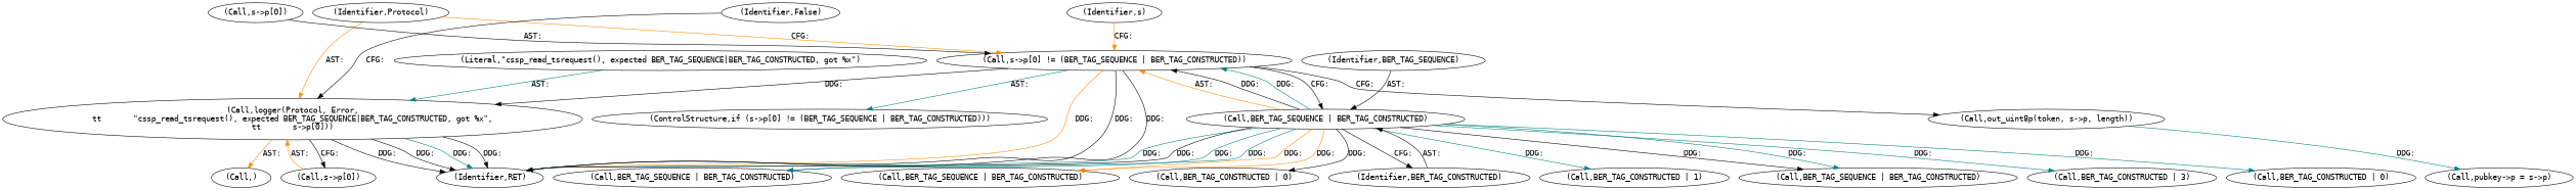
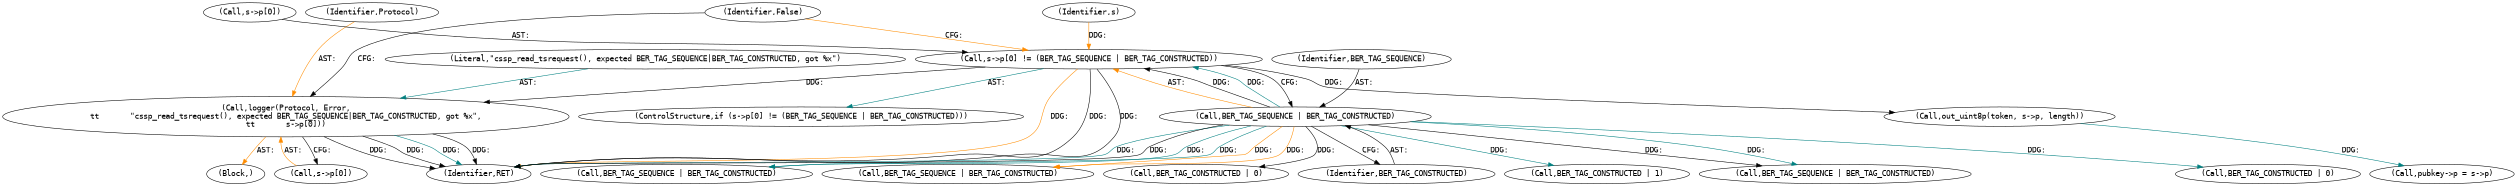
  digraph {
    fontname="DejaVu Sans Mono"
    node [fontname="DejaVu Sans Mono"]
    edge [color=black fontname="DejaVu Sans Mono"]
    n1 [label="(Call,logger(Protocol, Error,\n\t\t       \"cssp_read_tsrequest(), expected BER_TAG_SEQUENCE|BER_TAG_CONSTRUCTED, got %x\",\n\t\t       s->p[0]))"]
    n2 [label="(Call,s->p[0])"]
    n3 [label="(Identifier,RET)"]
-   n4 [label="(Call,)"]
+   n4 [label="(Block,)"]
    n5 [label="(Call,s->p[0] != (BER_TAG_SEQUENCE | BER_TAG_CONSTRUCTED))"]
    n6 [label="(Call,BER_TAG_SEQUENCE | BER_TAG_CONSTRUCTED)"]
    n7 [label="(Call,out_uint8p(token, s->p, length))"]
    n8 [label="(ControlStructure,if (s->p[0] != (BER_TAG_SEQUENCE | BER_TAG_CONSTRUCTED)))"]
    n9 [label="(Call,BER_TAG_CONSTRUCTED | 1)"]
    n10 [label="(Call,BER_TAG_SEQUENCE | BER_TAG_CONSTRUCTED)"]
    n11 [label="(Call,BER_TAG_SEQUENCE | BER_TAG_CONSTRUCTED)"]
-   n12 [label="(Call,BER_TAG_CONSTRUCTED | 3)"]
    n13 [label="(Call,BER_TAG_CONSTRUCTED | 0)"]
    n14 [label="(Identifier,BER_TAG_CONSTRUCTED)"]
    n15 [label="(Call,BER_TAG_SEQUENCE | BER_TAG_CONSTRUCTED)"]
    n16 [label="(Call,BER_TAG_CONSTRUCTED | 0)"]
    n17 [label="(Call,pubkey->p = s->p)"]
    n18 [label="(Identifier,Protocol)"]
    n19 [label="(Identifier,s)"]
    n20 [label="(Identifier,False)"]
    n21 [label="(Call,s->p[0])"]
    n22 [label="(Identifier,BER_TAG_SEQUENCE)"]
    n23 [label="(Literal,\"cssp_read_tsrequest(), expected BER_TAG_SEQUENCE|BER_TAG_CONSTRUCTED, got %x\")"]
    n1 -> n2 [label="CFG: "]
    n1 -> n3 [label="DDG: "]
    n1 -> n3 [label="DDG: "]
    n1 -> n3 [color=teal label="DDG: "]
    n1 -> n3 [label="DDG: "]
    n1 -> n4 [color=darkorange label="AST: "]
    n2 -> n1 [color=darkorange label="AST: "]
    n5 -> n1 [label="DDG: "]
    n5 -> n3 [color=darkorange label="DDG: "]
    n5 -> n3 [label="DDG: "]
    n5 -> n3 [label="DDG: "]
    n5 -> n6 [label="CFG: "]
-   n5 -> n7 [label="CFG: "]
+   n5 -> n7 [label="DDG: "]
    n5 -> n8 [color=teal label="AST: "]
    n6 -> n3 [color=teal label="DDG: "]
    n6 -> n3 [label="DDG: "]
    n6 -> n5 [color=darkorange label="AST: "]
    n6 -> n5 [label="DDG: "]
    n6 -> n5 [color=teal label="DDG: "]
    n6 -> n9 [color=teal label="DDG: "]
    n6 -> n10 [color=teal label="DDG: "]
    n6 -> n10 [color=teal label="DDG: "]
    n6 -> n11 [color=teal label="DDG: "]
    n6 -> n11 [label="DDG: "]
-   n6 -> n12 [color=teal label="DDG: "]
    n6 -> n13 [color=teal label="DDG: "]
    n6 -> n14 [label="CFG: "]
    n6 -> n15 [color=darkorange label="DDG: "]
    n6 -> n15 [color=darkorange label="DDG: "]
    n6 -> n16 [label="DDG: "]
    n7 -> n17 [color=teal label="DDG: "]
    n14 -> n6 [label="AST: "]
    n18 -> n1 [color=darkorange label="AST: "]
-   n18 -> n5 [color=darkorange label="CFG: "]
-   n19 -> n5 [color=darkorange label="CFG: "]
+   n20 -> n5 [color=darkorange label="CFG: "]
+   n19 -> n5 [color=darkorange label="DDG: "]
    n20 -> n1 [label="CFG: "]
    n21 -> n5 [label="AST: "]
    n22 -> n6 [label="AST: "]
    n23 -> n1 [color=teal label="AST: "]
  }
